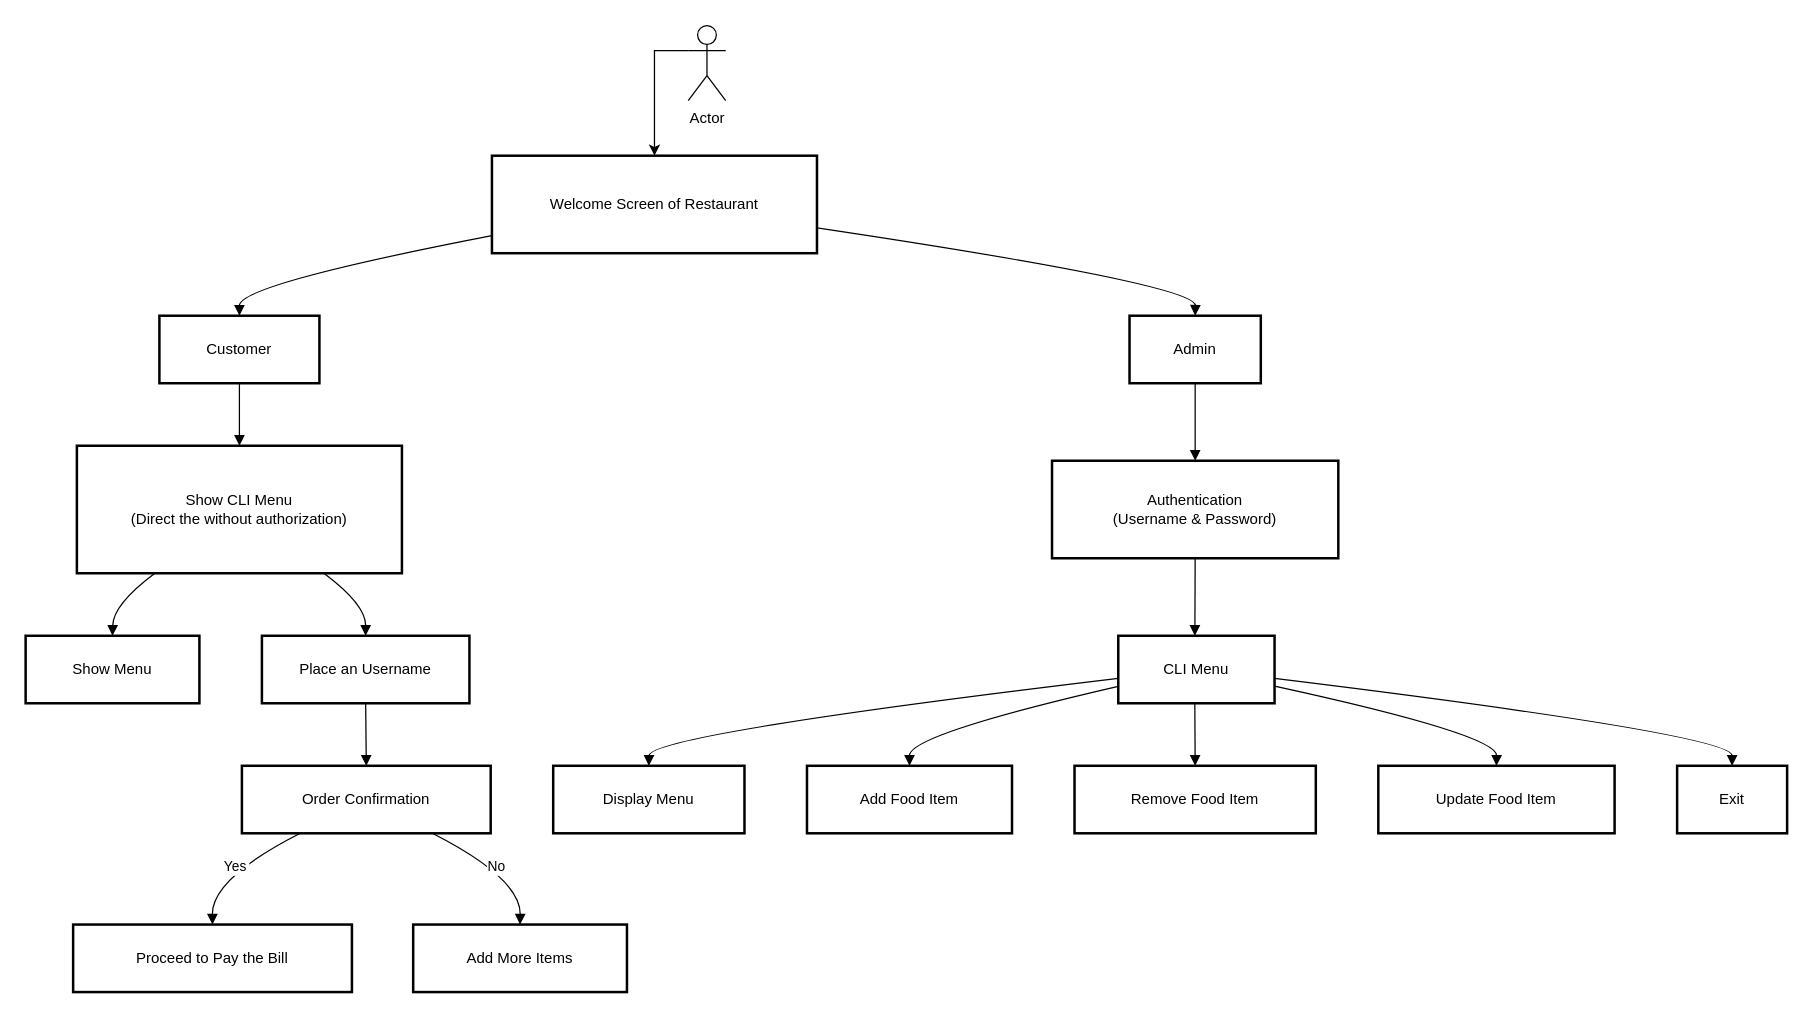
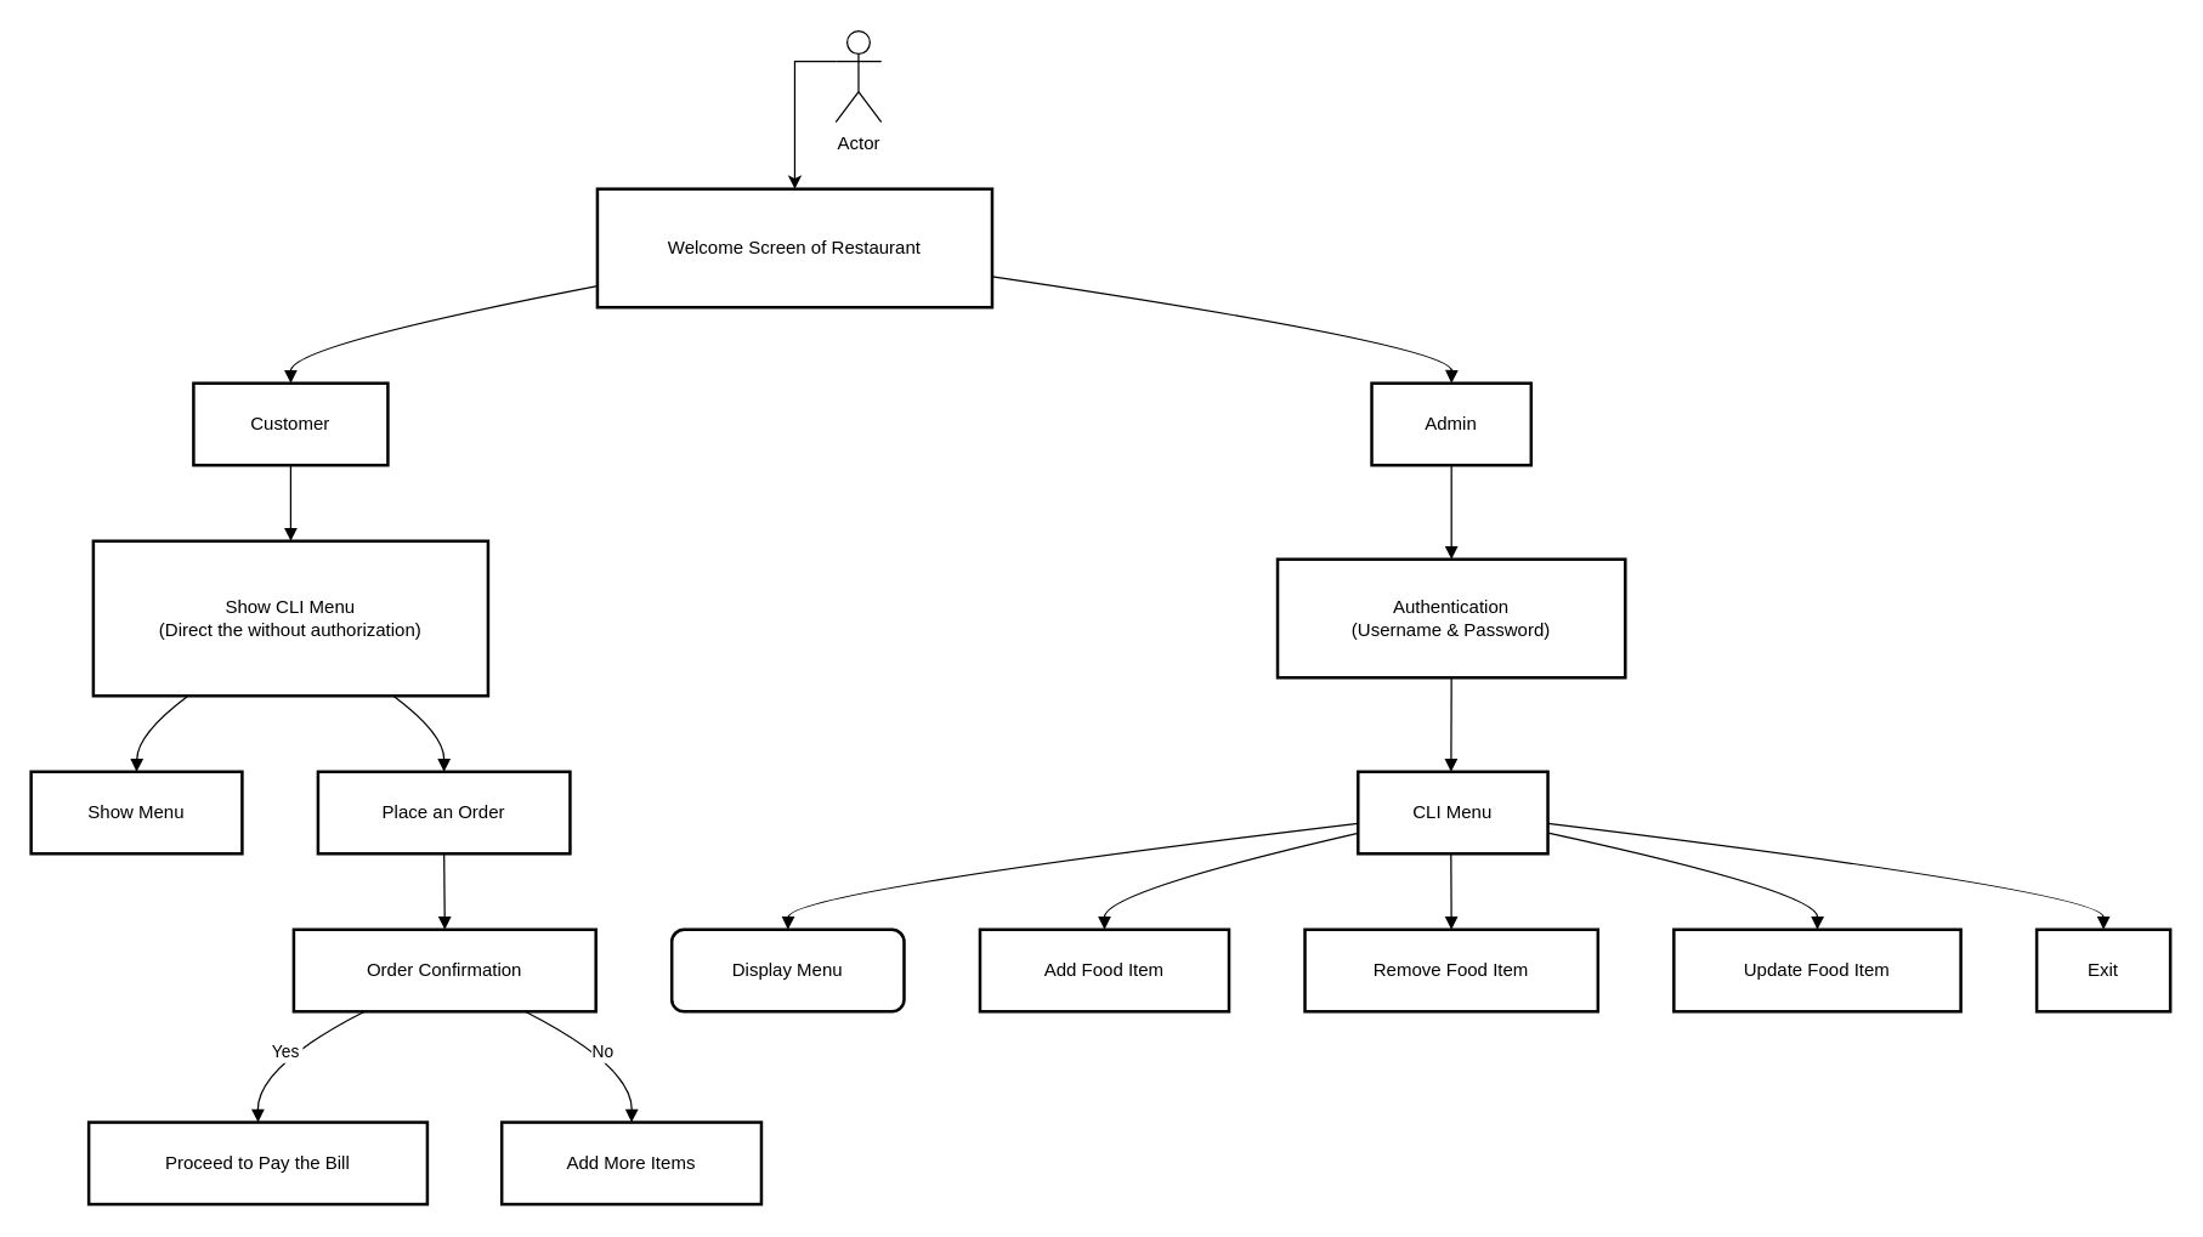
  <mxCell id="0" />
  <mxCell id="1" parent="0" />
  <mxCell id="2" value="Welcome Screen of Restaurant" style="whiteSpace=wrap;strokeWidth=2;" vertex="1" parent="1"><mxGeometry x="393" y="124" width="260" height="78" as="geometry" /></mxCell>
  <mxCell id="3" value="Customer" style="whiteSpace=wrap;strokeWidth=2;" vertex="1" parent="1"><mxGeometry x="127" y="252" width="128" height="54" as="geometry" /></mxCell>
  <mxCell id="4" value="Show CLI Menu&#10;(Direct the without authorization)" style="whiteSpace=wrap;strokeWidth=2;" vertex="1" parent="1"><mxGeometry x="61" y="356" width="260" height="102" as="geometry" /></mxCell>
  <mxCell id="5" value="Show Menu" style="whiteSpace=wrap;strokeWidth=2;" vertex="1" parent="1"><mxGeometry x="20" y="508" width="139" height="54" as="geometry" /></mxCell>
- <mxCell id="6" value="Place an Username" style="whiteSpace=wrap;strokeWidth=2;" vertex="1" parent="1"><mxGeometry x="209" y="508" width="166" height="54" as="geometry" /></mxCell>
+ <mxCell id="6" value="Place an Order" style="whiteSpace=wrap;strokeWidth=2;" vertex="1" parent="1"><mxGeometry x="209" y="508" width="166" height="54" as="geometry" /></mxCell>
  <mxCell id="7" value="Order Confirmation" style="whiteSpace=wrap;strokeWidth=2;" vertex="1" parent="1"><mxGeometry x="193" y="612" width="199" height="54" as="geometry" /></mxCell>
  <mxCell id="8" value="Proceed to Pay the Bill" style="whiteSpace=wrap;strokeWidth=2;" vertex="1" parent="1"><mxGeometry x="58" y="739" width="223" height="54" as="geometry" /></mxCell>
  <mxCell id="9" value="Add More Items" style="whiteSpace=wrap;strokeWidth=2;" vertex="1" parent="1"><mxGeometry x="330" y="739" width="171" height="54" as="geometry" /></mxCell>
  <mxCell id="10" value="Admin" style="whiteSpace=wrap;strokeWidth=2;" vertex="1" parent="1"><mxGeometry x="903" y="252" width="105" height="54" as="geometry" /></mxCell>
  <mxCell id="11" value="Authentication&#10;(Username &amp; Password)" style="whiteSpace=wrap;strokeWidth=2;" vertex="1" parent="1"><mxGeometry x="841" y="368" width="229" height="78" as="geometry" /></mxCell>
  <mxCell id="12" value="CLI Menu" style="whiteSpace=wrap;strokeWidth=2;" vertex="1" parent="1"><mxGeometry x="894" y="508" width="125" height="54" as="geometry" /></mxCell>
- <mxCell id="13" value="Display Menu" style="whiteSpace=wrap;strokeWidth=2;" vertex="1" parent="1"><mxGeometry x="442" y="612" width="153" height="54" as="geometry" /></mxCell>
+ <mxCell id="13" value="Display Menu" style="whiteSpace=wrap;strokeWidth=2;rounded=1;" vertex="1" parent="1"><mxGeometry x="442" y="612" width="153" height="54" as="geometry" /></mxCell>
  <mxCell id="14" value="Add Food Item" style="whiteSpace=wrap;strokeWidth=2;" vertex="1" parent="1"><mxGeometry x="645" y="612" width="164" height="54" as="geometry" /></mxCell>
  <mxCell id="15" value="Remove Food Item" style="whiteSpace=wrap;strokeWidth=2;" vertex="1" parent="1"><mxGeometry x="859" y="612" width="193" height="54" as="geometry" /></mxCell>
  <mxCell id="16" value="Update Food Item" style="whiteSpace=wrap;strokeWidth=2;" vertex="1" parent="1"><mxGeometry x="1102" y="612" width="189" height="54" as="geometry" /></mxCell>
  <mxCell id="17" value="Exit" style="whiteSpace=wrap;strokeWidth=2;" vertex="1" parent="1"><mxGeometry x="1341" y="612" width="88" height="54" as="geometry" /></mxCell>
  <mxCell id="18" value="" style="curved=1;startArrow=none;endArrow=block;exitX=0;exitY=0.82;entryX=0.5;entryY=-0.01;rounded=0;" edge="1" parent="1" source="2" target="3"><mxGeometry relative="1" as="geometry"><Array as="points"><mxPoint x="191" y="227" /></Array></mxGeometry></mxCell>
  <mxCell id="19" value="" style="curved=1;startArrow=none;endArrow=block;exitX=0.5;exitY=0.99;entryX=0.5;entryY=0;rounded=0;" edge="1" parent="1" source="3" target="4"><mxGeometry relative="1" as="geometry"><Array as="points" /></mxGeometry></mxCell>
  <mxCell id="20" value="" style="curved=1;startArrow=none;endArrow=block;exitX=0.24;exitY=1;entryX=0.5;entryY=-0.01;rounded=0;" edge="1" parent="1" source="4" target="5"><mxGeometry relative="1" as="geometry"><Array as="points"><mxPoint x="90" y="483" /></Array></mxGeometry></mxCell>
  <mxCell id="21" value="" style="curved=1;startArrow=none;endArrow=block;exitX=0.76;exitY=1;entryX=0.5;entryY=-0.01;rounded=0;" edge="1" parent="1" source="4" target="6"><mxGeometry relative="1" as="geometry"><Array as="points"><mxPoint x="292" y="483" /></Array></mxGeometry></mxCell>
  <mxCell id="22" value="" style="curved=1;startArrow=none;endArrow=block;exitX=0.5;exitY=0.99;entryX=0.5;entryY=-0.01;rounded=0;" edge="1" parent="1" source="6" target="7"><mxGeometry relative="1" as="geometry"><Array as="points" /></mxGeometry></mxCell>
  <mxCell id="23" value="Yes" style="curved=1;startArrow=none;endArrow=block;exitX=0.24;exitY=0.99;entryX=0.5;entryY=-0.01;rounded=0;" edge="1" parent="1" source="7" target="8"><mxGeometry relative="1" as="geometry"><Array as="points"><mxPoint x="169" y="702" /></Array></mxGeometry></mxCell>
  <mxCell id="24" value="No" style="curved=1;startArrow=none;endArrow=block;exitX=0.76;exitY=0.99;entryX=0.5;entryY=-0.01;rounded=0;" edge="1" parent="1" source="7" target="9"><mxGeometry relative="1" as="geometry"><Array as="points"><mxPoint x="416" y="702" /></Array></mxGeometry></mxCell>
  <mxCell id="25" value="" style="curved=1;startArrow=none;endArrow=block;exitX=1;exitY=0.74;entryX=0.5;entryY=-0.01;rounded=0;" edge="1" parent="1" source="2" target="10"><mxGeometry relative="1" as="geometry"><Array as="points"><mxPoint x="956" y="227" /></Array></mxGeometry></mxCell>
  <mxCell id="26" value="" style="curved=1;startArrow=none;endArrow=block;exitX=0.5;exitY=0.99;entryX=0.5;entryY=-0.01;rounded=0;" edge="1" parent="1" source="10" target="11"><mxGeometry relative="1" as="geometry"><Array as="points" /></mxGeometry></mxCell>
  <mxCell id="27" value="" style="curved=1;startArrow=none;endArrow=block;exitX=0.5;exitY=0.99;entryX=0.49;entryY=-0.01;rounded=0;" edge="1" parent="1" source="11" target="12"><mxGeometry relative="1" as="geometry"><Array as="points" /></mxGeometry></mxCell>
  <mxCell id="28" value="" style="curved=1;startArrow=none;endArrow=block;exitX=0;exitY=0.63;entryX=0.5;entryY=-0.01;rounded=0;" edge="1" parent="1" source="12" target="13"><mxGeometry relative="1" as="geometry"><Array as="points"><mxPoint x="519" y="587" /></Array></mxGeometry></mxCell>
  <mxCell id="29" value="" style="curved=1;startArrow=none;endArrow=block;exitX=0;exitY=0.75;entryX=0.5;entryY=-0.01;rounded=0;" edge="1" parent="1" source="12" target="14"><mxGeometry relative="1" as="geometry"><Array as="points"><mxPoint x="727" y="587" /></Array></mxGeometry></mxCell>
  <mxCell id="30" value="" style="curved=1;startArrow=none;endArrow=block;exitX=0.49;exitY=0.99;entryX=0.5;entryY=-0.01;rounded=0;" edge="1" parent="1" source="12" target="15"><mxGeometry relative="1" as="geometry"><Array as="points" /></mxGeometry></mxCell>
  <mxCell id="31" value="" style="curved=1;startArrow=none;endArrow=block;exitX=0.99;exitY=0.74;entryX=0.5;entryY=-0.01;rounded=0;" edge="1" parent="1" source="12" target="16"><mxGeometry relative="1" as="geometry"><Array as="points"><mxPoint x="1197" y="587" /></Array></mxGeometry></mxCell>
  <mxCell id="32" value="" style="curved=1;startArrow=none;endArrow=block;exitX=0.99;exitY=0.63;entryX=0.5;entryY=-0.01;rounded=0;" edge="1" parent="1" source="12" target="17"><mxGeometry relative="1" as="geometry"><Array as="points"><mxPoint x="1385" y="587" /></Array></mxGeometry></mxCell>
  <mxCell id="33" style="edgeStyle=orthogonalEdgeStyle;rounded=0;orthogonalLoop=1;jettySize=auto;html=1;exitX=0;exitY=0.333;exitDx=0;exitDy=0;exitPerimeter=0;" edge="1" parent="1" source="35"><mxGeometry relative="1" as="geometry"><mxPoint x="549.526" y="40.105" as="targetPoint" /></mxGeometry></mxCell>
  <mxCell id="34" style="edgeStyle=orthogonalEdgeStyle;rounded=0;orthogonalLoop=1;jettySize=auto;html=1;exitX=0;exitY=0.333;exitDx=0;exitDy=0;exitPerimeter=0;entryX=0.5;entryY=0;entryDx=0;entryDy=0;" edge="1" parent="1" source="35" target="2"><mxGeometry relative="1" as="geometry" /></mxCell>
  <mxCell id="35" value="Actor" style="shape=umlActor;verticalLabelPosition=bottom;verticalAlign=top;html=1;outlineConnect=0;" vertex="1" parent="1"><mxGeometry x="550" y="20" width="30" height="60" as="geometry" /></mxCell>
